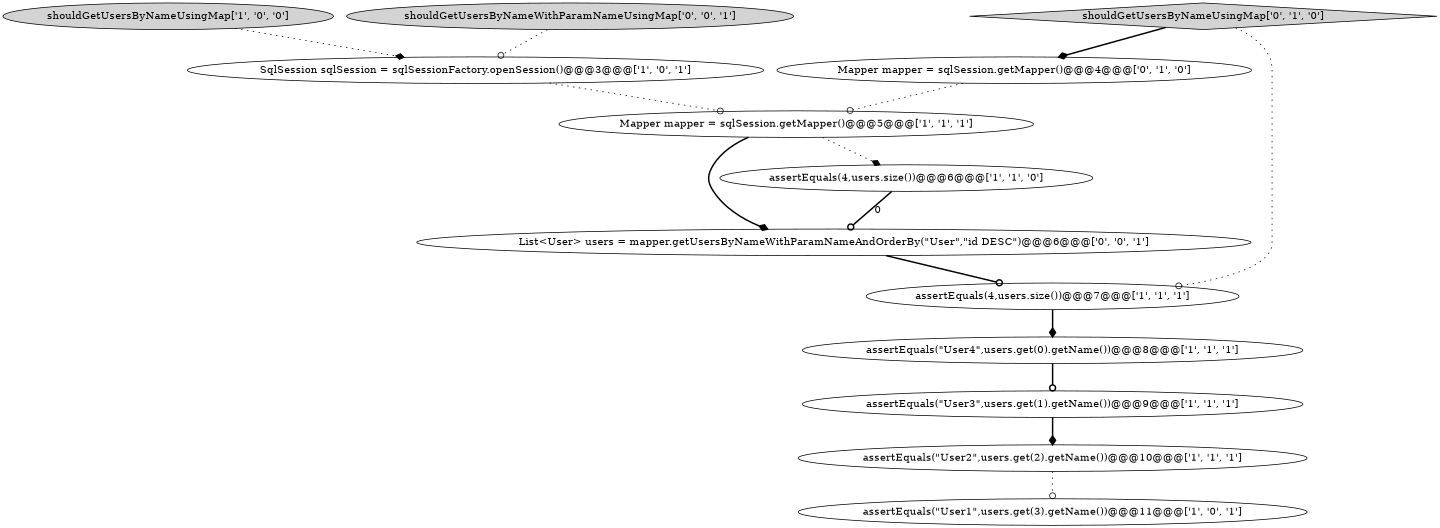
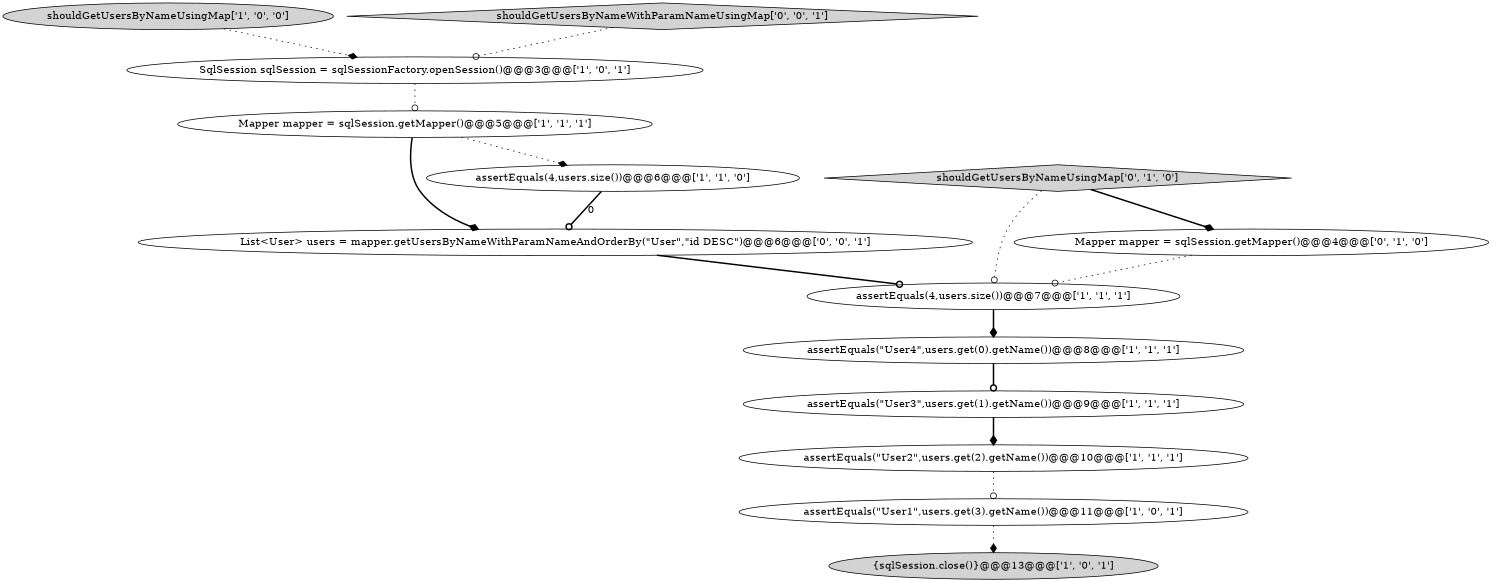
  digraph {
    node [fillcolor=white shape=ellipse style=filled]
    edge [arrowhead=odot style=dotted]
    n1 [label="assertEquals(\"User2\",users.get(2).getName())@@@10@@@['1', '1', '1']"]
    n2 [label="assertEquals(\"User1\",users.get(3).getName())@@@11@@@['1', '0', '1']"]
+   n3 [fillcolor=lightgray label="{sqlSession.close()}@@@13@@@['1', '0', '1']"]
    n4 [label="assertEquals(\"User3\",users.get(1).getName())@@@9@@@['1', '1', '1']"]
    n5 [fillcolor=lightgray label="shouldGetUsersByNameUsingMap['1', '0', '0']"]
    n6 [label="SqlSession sqlSession = sqlSessionFactory.openSession()@@@3@@@['1', '0', '1']"]
    n7 [label="Mapper mapper = sqlSession.getMapper()@@@5@@@['1', '1', '1']"]
    n8 [label="assertEquals(4,users.size())@@@7@@@['1', '1', '1']"]
    n9 [label="assertEquals(\"User4\",users.get(0).getName())@@@8@@@['1', '1', '1']"]
    n10 [label="List<User> users = mapper.getUsersByNameWithParamNameAndOrderBy(\"User\",\"id DESC\")@@@6@@@['0', '0', '1']"]
    n11 [label="assertEquals(4,users.size())@@@6@@@['1', '1', '0']"]
-   n12 [fillcolor=lightgray label="shouldGetUsersByNameWithParamNameUsingMap['0', '0', '1']"]
+   n12 [fillcolor=lightgray label="shouldGetUsersByNameWithParamNameUsingMap['0', '0', '1']" shape=diamond]
    n13 [label="Mapper mapper = sqlSession.getMapper()@@@4@@@['0', '1', '0']"]
    n14 [fillcolor=lightgray label="shouldGetUsersByNameUsingMap['0', '1', '0']" shape=diamond]
    n1 -> n2
+   n2 -> n3 [arrowhead=diamond]
    n4 -> n1 [arrowhead=diamond style=bold]
    n5 -> n6 [arrowhead=diamond]
    n6 -> n7
    n7 -> n10 [arrowhead=diamond style=bold]
    n7 -> n11 [arrowhead=diamond]
    n8 -> n9 [arrowhead=diamond style=bold]
    n9 -> n4 [style=bold]
    n10 -> n8 [style=bold]
    n11 -> n10 [label=0 style=bold]
    n12 -> n6
-   n13 -> n7
+   n13 -> n8
    n14 -> n8
    n14 -> n13 [arrowhead=diamond style=bold]
  }
